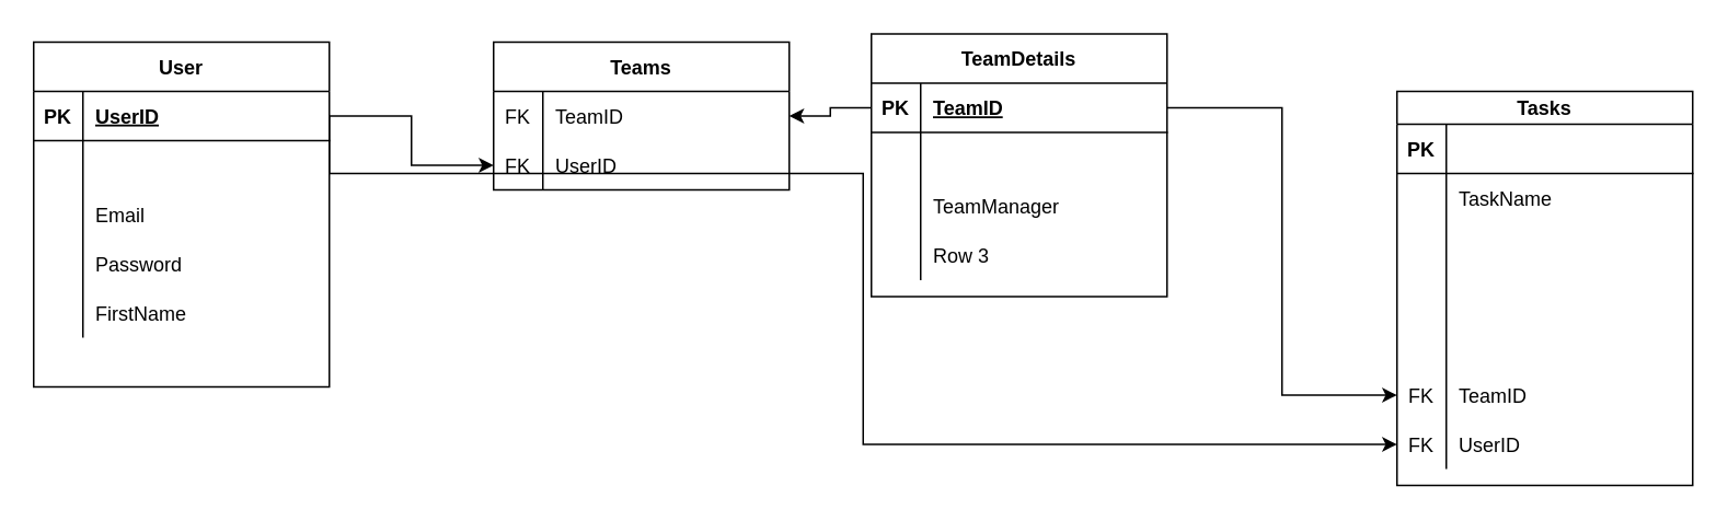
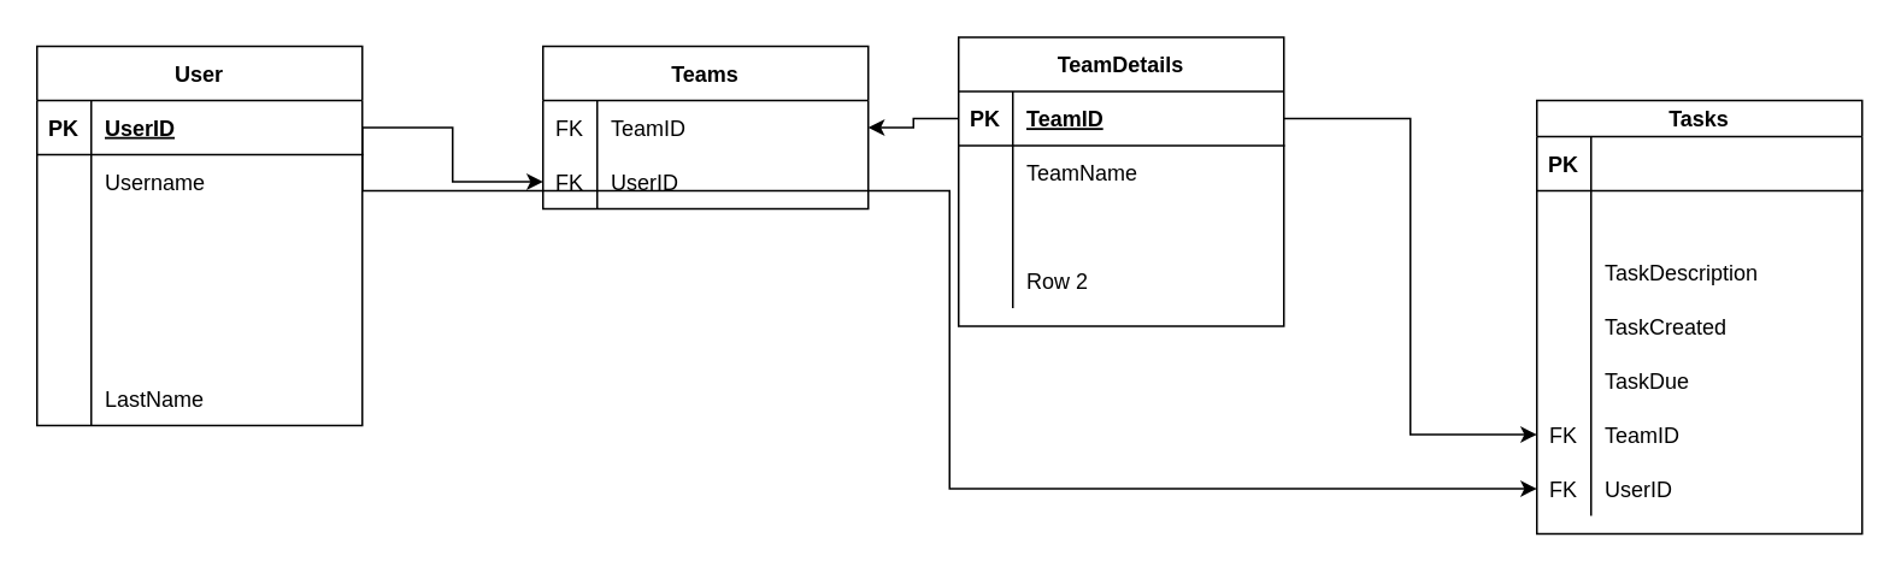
  <mxCell id="0" />
  <mxCell id="1" parent="0" />
  <mxCell id="2" value="User" style="shape=table;startSize=30;container=1;collapsible=1;childLayout=tableLayout;fixedRows=1;rowLines=0;fontStyle=1;align=center;resizeLast=1;" vertex="1" parent="1"><mxGeometry y="25" width="180" height="210" as="geometry" x="20" /></mxCell>
  <mxCell id="3" value="" style="shape=partialRectangle;collapsible=0;dropTarget=0;pointerEvents=0;fillColor=none;top=0;left=0;bottom=1;right=0;points=[[0,0.5],[1,0.5]];portConstraint=eastwest;" vertex="1" parent="2"><mxGeometry y="30" width="180" height="30" as="geometry" /></mxCell>
  <mxCell id="4" value="PK" style="shape=partialRectangle;connectable=0;fillColor=none;top=0;left=0;bottom=0;right=0;fontStyle=1;overflow=hidden;" vertex="1" parent="3"><mxGeometry width="30" height="30" as="geometry" /></mxCell>
  <mxCell id="5" value="UserID" style="shape=partialRectangle;connectable=0;fillColor=none;top=0;left=0;bottom=0;right=0;align=left;spacingLeft=6;fontStyle=5;overflow=hidden;" vertex="1" parent="3"><mxGeometry x="30" width="150" height="30" as="geometry" /></mxCell>
  <mxCell id="6" value="" style="shape=partialRectangle;collapsible=0;dropTarget=0;pointerEvents=0;fillColor=none;top=0;left=0;bottom=0;right=0;points=[[0,0.5],[1,0.5]];portConstraint=eastwest;" vertex="1" parent="2"><mxGeometry y="60" width="180" height="30" as="geometry" /></mxCell>
  <mxCell id="7" value="" style="shape=partialRectangle;connectable=0;fillColor=none;top=0;left=0;bottom=0;right=0;editable=1;overflow=hidden;" vertex="1" parent="6"><mxGeometry width="30" height="30" as="geometry" /></mxCell>
+ <mxCell id="8" value="Username" style="shape=partialRectangle;connectable=0;fillColor=none;top=0;left=0;bottom=0;right=0;align=left;spacingLeft=6;overflow=hidden;" vertex="1" parent="6"><mxGeometry x="30" width="150" height="30" as="geometry" /></mxCell>
  <mxCell id="9" value="" style="shape=partialRectangle;collapsible=0;dropTarget=0;pointerEvents=0;fillColor=none;top=0;left=0;bottom=0;right=0;points=[[0,0.5],[1,0.5]];portConstraint=eastwest;" vertex="1" parent="2"><mxGeometry y="90" width="180" height="30" as="geometry" /></mxCell>
  <mxCell id="10" value="" style="shape=partialRectangle;connectable=0;fillColor=none;top=0;left=0;bottom=0;right=0;editable=1;overflow=hidden;" vertex="1" parent="9"><mxGeometry width="30" height="30" as="geometry" /></mxCell>
- <mxCell id="11" value="Email" style="shape=partialRectangle;connectable=0;fillColor=none;top=0;left=0;bottom=0;right=0;align=left;spacingLeft=6;overflow=hidden;" vertex="1" parent="9"><mxGeometry x="30" width="150" height="30" as="geometry" /></mxCell>
  <mxCell id="12" value="" style="shape=partialRectangle;collapsible=0;dropTarget=0;pointerEvents=0;fillColor=none;top=0;left=0;bottom=0;right=0;points=[[0,0.5],[1,0.5]];portConstraint=eastwest;" vertex="1" parent="2"><mxGeometry y="120" width="180" height="30" as="geometry" /></mxCell>
  <mxCell id="13" value="" style="shape=partialRectangle;connectable=0;fillColor=none;top=0;left=0;bottom=0;right=0;editable=1;overflow=hidden;" vertex="1" parent="12"><mxGeometry width="30" height="30" as="geometry" /></mxCell>
- <mxCell id="14" value="Password" style="shape=partialRectangle;connectable=0;fillColor=none;top=0;left=0;bottom=0;right=0;align=left;spacingLeft=6;overflow=hidden;" vertex="1" parent="12"><mxGeometry x="30" width="150" height="30" as="geometry" /></mxCell>
  <mxCell id="15" value="" style="shape=partialRectangle;collapsible=0;dropTarget=0;pointerEvents=0;fillColor=none;top=0;left=0;bottom=0;right=0;points=[[0,0.5],[1,0.5]];portConstraint=eastwest;" vertex="1" parent="2"><mxGeometry y="150" width="180" height="30" as="geometry" /></mxCell>
  <mxCell id="16" value="" style="shape=partialRectangle;connectable=0;fillColor=none;top=0;left=0;bottom=0;right=0;editable=1;overflow=hidden;" vertex="1" parent="15"><mxGeometry width="30" height="30" as="geometry" /></mxCell>
- <mxCell id="17" value="FirstName" style="shape=partialRectangle;connectable=0;fillColor=none;top=0;left=0;bottom=0;right=0;align=left;spacingLeft=6;overflow=hidden;" vertex="1" parent="15"><mxGeometry x="30" width="150" height="30" as="geometry" /></mxCell>
  <mxCell id="18" value="" style="shape=partialRectangle;collapsible=0;dropTarget=0;pointerEvents=0;fillColor=none;top=0;left=0;bottom=0;right=0;points=[[0,0.5],[1,0.5]];portConstraint=eastwest;" vertex="1" parent="2"><mxGeometry y="180" width="180" height="30" as="geometry" /></mxCell>
  <mxCell id="19" value="" style="shape=partialRectangle;connectable=0;fillColor=none;top=0;left=0;bottom=0;right=0;editable=1;overflow=hidden;" vertex="1" parent="18"><mxGeometry width="30" height="30" as="geometry" /></mxCell>
+ <mxCell id="20" value="LastName" style="shape=partialRectangle;connectable=0;fillColor=none;top=0;left=0;bottom=0;right=0;align=left;spacingLeft=6;overflow=hidden;" vertex="1" parent="18"><mxGeometry x="30" width="150" height="30" as="geometry" /></mxCell>
  <mxCell id="21" value="Teams" style="shape=table;startSize=30;container=1;collapsible=1;childLayout=tableLayout;fixedRows=1;rowLines=0;fontStyle=1;align=center;resizeLast=1;" vertex="1" parent="1"><mxGeometry x="300" y="25" width="180" height="90" as="geometry" /></mxCell>
  <mxCell id="22" value="" style="shape=partialRectangle;collapsible=0;dropTarget=0;pointerEvents=0;fillColor=none;top=0;left=0;bottom=0;right=0;points=[[0,0.5],[1,0.5]];portConstraint=eastwest;" vertex="1" parent="21"><mxGeometry y="30" width="180" height="30" as="geometry" /></mxCell>
  <mxCell id="23" value="FK" style="shape=partialRectangle;connectable=0;fillColor=none;top=0;left=0;bottom=0;right=0;editable=1;overflow=hidden;" vertex="1" parent="22"><mxGeometry width="30" height="30" as="geometry" /></mxCell>
  <mxCell id="24" value="TeamID" style="shape=partialRectangle;connectable=0;fillColor=none;top=0;left=0;bottom=0;right=0;align=left;spacingLeft=6;overflow=hidden;" vertex="1" parent="22"><mxGeometry x="30" width="150" height="30" as="geometry" /></mxCell>
  <mxCell id="25" value="" style="shape=partialRectangle;collapsible=0;dropTarget=0;pointerEvents=0;fillColor=none;top=0;left=0;bottom=0;right=0;points=[[0,0.5],[1,0.5]];portConstraint=eastwest;" vertex="1" parent="21"><mxGeometry y="60" width="180" height="30" as="geometry" /></mxCell>
  <mxCell id="26" value="FK" style="shape=partialRectangle;connectable=0;fillColor=none;top=0;left=0;bottom=0;right=0;editable=1;overflow=hidden;" vertex="1" parent="25"><mxGeometry width="30" height="30" as="geometry" /></mxCell>
  <mxCell id="27" value="UserID" style="shape=partialRectangle;connectable=0;fillColor=none;top=0;left=0;bottom=0;right=0;align=left;spacingLeft=6;overflow=hidden;" vertex="1" parent="25"><mxGeometry x="30" width="150" height="30" as="geometry" /></mxCell>
  <mxCell id="28" value="TeamDetails" style="shape=table;startSize=30;container=1;collapsible=1;childLayout=tableLayout;fixedRows=1;rowLines=0;fontStyle=1;align=center;resizeLast=1;" vertex="1" parent="1"><mxGeometry x="530" y="20" width="180" height="160" as="geometry" /></mxCell>
  <mxCell id="29" value="" style="shape=partialRectangle;collapsible=0;dropTarget=0;pointerEvents=0;fillColor=none;top=0;left=0;bottom=1;right=0;points=[[0,0.5],[1,0.5]];portConstraint=eastwest;" vertex="1" parent="28"><mxGeometry y="30" width="180" height="30" as="geometry" /></mxCell>
  <mxCell id="30" value="PK" style="shape=partialRectangle;connectable=0;fillColor=none;top=0;left=0;bottom=0;right=0;fontStyle=1;overflow=hidden;" vertex="1" parent="29"><mxGeometry width="30" height="30" as="geometry" /></mxCell>
  <mxCell id="31" value="TeamID" style="shape=partialRectangle;connectable=0;fillColor=none;top=0;left=0;bottom=0;right=0;align=left;spacingLeft=6;fontStyle=5;overflow=hidden;" vertex="1" parent="29"><mxGeometry x="30" width="150" height="30" as="geometry" /></mxCell>
  <mxCell id="32" value="" style="shape=partialRectangle;collapsible=0;dropTarget=0;pointerEvents=0;fillColor=none;top=0;left=0;bottom=0;right=0;points=[[0,0.5],[1,0.5]];portConstraint=eastwest;" vertex="1" parent="28"><mxGeometry y="60" width="180" height="30" as="geometry" /></mxCell>
  <mxCell id="33" value="" style="shape=partialRectangle;connectable=0;fillColor=none;top=0;left=0;bottom=0;right=0;editable=1;overflow=hidden;" vertex="1" parent="32"><mxGeometry width="30" height="30" as="geometry" /></mxCell>
+ <mxCell id="34" value="TeamName" style="shape=partialRectangle;connectable=0;fillColor=none;top=0;left=0;bottom=0;right=0;align=left;spacingLeft=6;overflow=hidden;" vertex="1" parent="32"><mxGeometry x="30" width="150" height="30" as="geometry" /></mxCell>
  <mxCell id="35" value="" style="shape=partialRectangle;collapsible=0;dropTarget=0;pointerEvents=0;fillColor=none;top=0;left=0;bottom=0;right=0;points=[[0,0.5],[1,0.5]];portConstraint=eastwest;" vertex="1" parent="28"><mxGeometry y="90" width="180" height="30" as="geometry" /></mxCell>
  <mxCell id="36" value="" style="shape=partialRectangle;connectable=0;fillColor=none;top=0;left=0;bottom=0;right=0;editable=1;overflow=hidden;" vertex="1" parent="35"><mxGeometry width="30" height="30" as="geometry" /></mxCell>
- <mxCell id="37" value="TeamManager" style="shape=partialRectangle;connectable=0;fillColor=none;top=0;left=0;bottom=0;right=0;align=left;spacingLeft=6;overflow=hidden;" vertex="1" parent="35"><mxGeometry x="30" width="150" height="30" as="geometry" /></mxCell>
  <mxCell id="38" value="" style="shape=partialRectangle;collapsible=0;dropTarget=0;pointerEvents=0;fillColor=none;top=0;left=0;bottom=0;right=0;points=[[0,0.5],[1,0.5]];portConstraint=eastwest;" vertex="1" parent="28"><mxGeometry y="120" width="180" height="30" as="geometry" /></mxCell>
  <mxCell id="39" value="" style="shape=partialRectangle;connectable=0;fillColor=none;top=0;left=0;bottom=0;right=0;editable=1;overflow=hidden;" vertex="1" parent="38"><mxGeometry width="30" height="30" as="geometry" /></mxCell>
- <mxCell id="40" value="Row 3" style="shape=partialRectangle;connectable=0;fillColor=none;top=0;left=0;bottom=0;right=0;align=left;spacingLeft=6;overflow=hidden;" vertex="1" parent="38"><mxGeometry x="30" width="150" height="30" as="geometry" /></mxCell>
+ <mxCell id="40" value="Row 2" style="shape=partialRectangle;connectable=0;fillColor=none;top=0;left=0;bottom=0;right=0;align=left;spacingLeft=6;overflow=hidden;" vertex="1" parent="38"><mxGeometry x="30" width="150" height="30" as="geometry" /></mxCell>
  <mxCell id="41" value="Tasks" style="shape=table;startSize=20;container=1;collapsible=1;childLayout=tableLayout;fixedRows=1;rowLines=0;fontStyle=1;align=center;resizeLast=1;" vertex="1" parent="1"><mxGeometry x="850" y="55" width="180" height="240" as="geometry" /></mxCell>
  <mxCell id="42" value="" style="shape=partialRectangle;collapsible=0;dropTarget=0;pointerEvents=0;fillColor=none;top=0;left=0;bottom=1;right=0;points=[[0,0.5],[1,0.5]];portConstraint=eastwest;" vertex="1" parent="41"><mxGeometry y="20" width="180" height="30" as="geometry" /></mxCell>
  <mxCell id="43" value="PK" style="shape=partialRectangle;connectable=0;fillColor=none;top=0;left=0;bottom=0;right=0;fontStyle=1;overflow=hidden;" vertex="1" parent="42"><mxGeometry width="30" height="30" as="geometry" /></mxCell>
  <mxCell id="44" value="" style="shape=partialRectangle;collapsible=0;dropTarget=0;pointerEvents=0;fillColor=none;top=0;left=0;bottom=0;right=0;points=[[0,0.5],[1,0.5]];portConstraint=eastwest;" vertex="1" parent="41"><mxGeometry y="50" width="180" height="30" as="geometry" /></mxCell>
  <mxCell id="45" value="" style="shape=partialRectangle;connectable=0;fillColor=none;top=0;left=0;bottom=0;right=0;editable=1;overflow=hidden;" vertex="1" parent="44"><mxGeometry width="30" height="30" as="geometry" /></mxCell>
- <mxCell id="46" value="TaskName" style="shape=partialRectangle;connectable=0;fillColor=none;top=0;left=0;bottom=0;right=0;align=left;spacingLeft=6;overflow=hidden;" vertex="1" parent="44"><mxGeometry x="30" width="150" height="30" as="geometry" /></mxCell>
  <mxCell id="47" value="" style="shape=partialRectangle;collapsible=0;dropTarget=0;pointerEvents=0;fillColor=none;top=0;left=0;bottom=0;right=0;points=[[0,0.5],[1,0.5]];portConstraint=eastwest;" vertex="1" parent="41"><mxGeometry y="80" width="180" height="30" as="geometry" /></mxCell>
  <mxCell id="48" value="" style="shape=partialRectangle;connectable=0;fillColor=none;top=0;left=0;bottom=0;right=0;editable=1;overflow=hidden;" vertex="1" parent="47"><mxGeometry width="30" height="30" as="geometry" /></mxCell>
+ <mxCell id="49" value="TaskDescription" style="shape=partialRectangle;connectable=0;fillColor=none;top=0;left=0;bottom=0;right=0;align=left;spacingLeft=6;overflow=hidden;" vertex="1" parent="47"><mxGeometry x="30" width="150" height="30" as="geometry" /></mxCell>
  <mxCell id="50" value="" style="shape=partialRectangle;collapsible=0;dropTarget=0;pointerEvents=0;fillColor=none;top=0;left=0;bottom=0;right=0;points=[[0,0.5],[1,0.5]];portConstraint=eastwest;" vertex="1" parent="41"><mxGeometry y="110" width="180" height="30" as="geometry" /></mxCell>
  <mxCell id="51" value="" style="shape=partialRectangle;connectable=0;fillColor=none;top=0;left=0;bottom=0;right=0;editable=1;overflow=hidden;" vertex="1" parent="50"><mxGeometry width="30" height="30" as="geometry" /></mxCell>
+ <mxCell id="52" value="TaskCreated" style="shape=partialRectangle;connectable=0;fillColor=none;top=0;left=0;bottom=0;right=0;align=left;spacingLeft=6;overflow=hidden;" vertex="1" parent="50"><mxGeometry x="30" width="150" height="30" as="geometry" /></mxCell>
  <mxCell id="53" value="" style="shape=partialRectangle;collapsible=0;dropTarget=0;pointerEvents=0;fillColor=none;top=0;left=0;bottom=0;right=0;points=[[0,0.5],[1,0.5]];portConstraint=eastwest;" vertex="1" parent="41"><mxGeometry y="140" width="180" height="30" as="geometry" /></mxCell>
  <mxCell id="54" value="" style="shape=partialRectangle;connectable=0;fillColor=none;top=0;left=0;bottom=0;right=0;editable=1;overflow=hidden;" vertex="1" parent="53"><mxGeometry width="30" height="30" as="geometry" /></mxCell>
+ <mxCell id="55" value="TaskDue" style="shape=partialRectangle;connectable=0;fillColor=none;top=0;left=0;bottom=0;right=0;align=left;spacingLeft=6;overflow=hidden;" vertex="1" parent="53"><mxGeometry x="30" width="150" height="30" as="geometry" /></mxCell>
  <mxCell id="56" value="" style="shape=partialRectangle;collapsible=0;dropTarget=0;pointerEvents=0;fillColor=none;top=0;left=0;bottom=0;right=0;points=[[0,0.5],[1,0.5]];portConstraint=eastwest;" vertex="1" parent="41"><mxGeometry y="170" width="180" height="30" as="geometry" /></mxCell>
  <mxCell id="57" value="FK" style="shape=partialRectangle;connectable=0;fillColor=none;top=0;left=0;bottom=0;right=0;editable=1;overflow=hidden;" vertex="1" parent="56"><mxGeometry width="30" height="30" as="geometry" /></mxCell>
  <mxCell id="58" value="TeamID" style="shape=partialRectangle;connectable=0;fillColor=none;top=0;left=0;bottom=0;right=0;align=left;spacingLeft=6;overflow=hidden;" vertex="1" parent="56"><mxGeometry x="30" width="150" height="30" as="geometry" /></mxCell>
  <mxCell id="59" value="" style="shape=partialRectangle;collapsible=0;dropTarget=0;pointerEvents=0;fillColor=none;top=0;left=0;bottom=0;right=0;points=[[0,0.5],[1,0.5]];portConstraint=eastwest;" vertex="1" parent="41"><mxGeometry y="200" width="180" height="30" as="geometry" /></mxCell>
  <mxCell id="60" value="FK" style="shape=partialRectangle;connectable=0;fillColor=none;top=0;left=0;bottom=0;right=0;editable=1;overflow=hidden;" vertex="1" parent="59"><mxGeometry width="30" height="30" as="geometry" /></mxCell>
  <mxCell id="61" value="UserID" style="shape=partialRectangle;connectable=0;fillColor=none;top=0;left=0;bottom=0;right=0;align=left;spacingLeft=6;overflow=hidden;" vertex="1" parent="59"><mxGeometry x="30" width="150" height="30" as="geometry" /></mxCell>
  <mxCell id="62" style="edgeStyle=orthogonalEdgeStyle;rounded=0;orthogonalLoop=1;jettySize=auto;html=1;exitX=1;exitY=0.5;exitDx=0;exitDy=0;" edge="1" parent="1" source="29" target="56"><mxGeometry relative="1" as="geometry" /></mxCell>
  <mxCell id="63" style="edgeStyle=orthogonalEdgeStyle;rounded=0;orthogonalLoop=1;jettySize=auto;html=1;exitX=0;exitY=0.5;exitDx=0;exitDy=0;entryX=1;entryY=0.5;entryDx=0;entryDy=0;" edge="1" parent="1" source="29" target="22"><mxGeometry relative="1" as="geometry" /></mxCell>
  <mxCell id="64" style="edgeStyle=orthogonalEdgeStyle;rounded=0;orthogonalLoop=1;jettySize=auto;html=1;exitX=1;exitY=0.5;exitDx=0;exitDy=0;entryX=0;entryY=0.5;entryDx=0;entryDy=0;" edge="1" parent="1" source="3" target="25"><mxGeometry relative="1" as="geometry" /></mxCell>
  <mxCell id="65" style="edgeStyle=orthogonalEdgeStyle;rounded=0;orthogonalLoop=1;jettySize=auto;html=1;exitX=1;exitY=0.5;exitDx=0;exitDy=0;entryX=0;entryY=0.5;entryDx=0;entryDy=0;" edge="1" parent="1" source="3" target="59"><mxGeometry relative="1" as="geometry"><Array as="points"><mxPoint x="200" y="105" /><mxPoint x="525" y="105" /><mxPoint x="525" y="270" /></Array></mxGeometry></mxCell>
